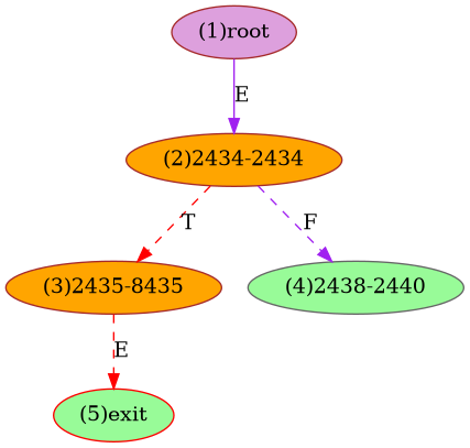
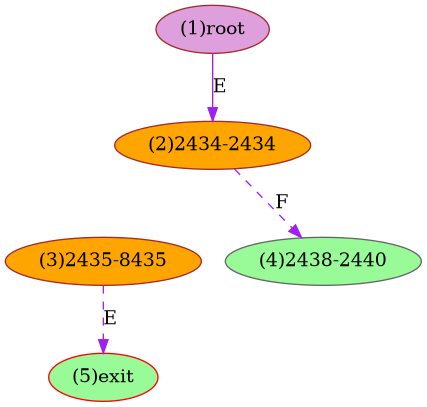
  digraph {
    node [color=brown fillcolor=orange style=filled]
    edge [color=purple style=dashed]
    n1 [fillcolor=plum label="(1)root"]
    n2 [label="(2)2434-2434"]
    n3 [label="(3)2435-8435"]
    n4 [color=gray40 fillcolor=palegreen label="(4)2438-2440"]
    n5 [color=red fillcolor=palegreen label="(5)exit"]
    n1 -> n2 [label=E style=solid]
-   n2 -> n3 [color=red label=T]
    n2 -> n4 [label=F]
-   n3 -> n5 [color=red label=E]
+   n3 -> n5 [label=E]
  }
